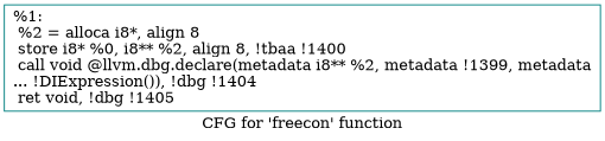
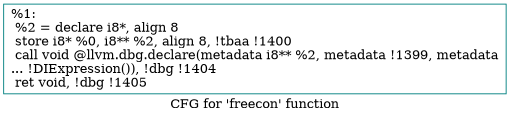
  digraph {
    label="CFG for 'freecon' function"
-   n1 [label="{%1:\l  %2 = alloca i8*, align 8\l  store i8* %0, i8** %2, align 8, !tbaa !1400\l  call void @llvm.dbg.declare(metadata i8** %2, metadata !1399, metadata\l... !DIExpression()), !dbg !1404\l  ret void, !dbg !1405\l}" shape=record color=teal]
+   n1 [label="{%1:\l  %2 = declare i8*, align 8\l  store i8* %0, i8** %2, align 8, !tbaa !1400\l  call void @llvm.dbg.declare(metadata i8** %2, metadata !1399, metadata\l... !DIExpression()), !dbg !1404\l  ret void, !dbg !1405\l}" shape=record color=teal]
  }
